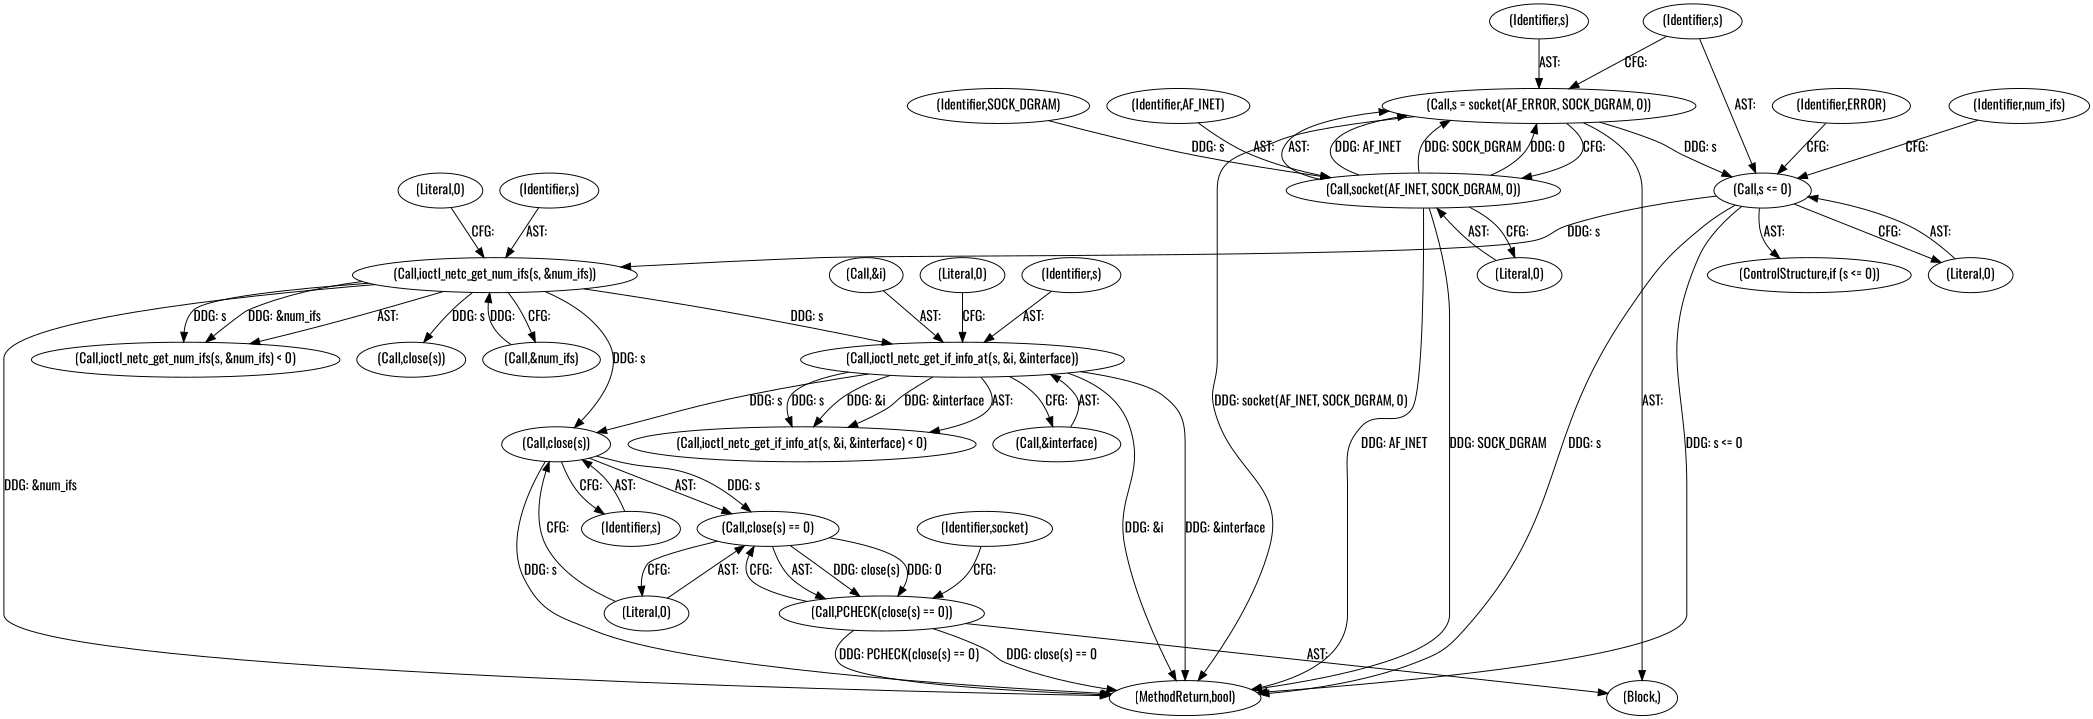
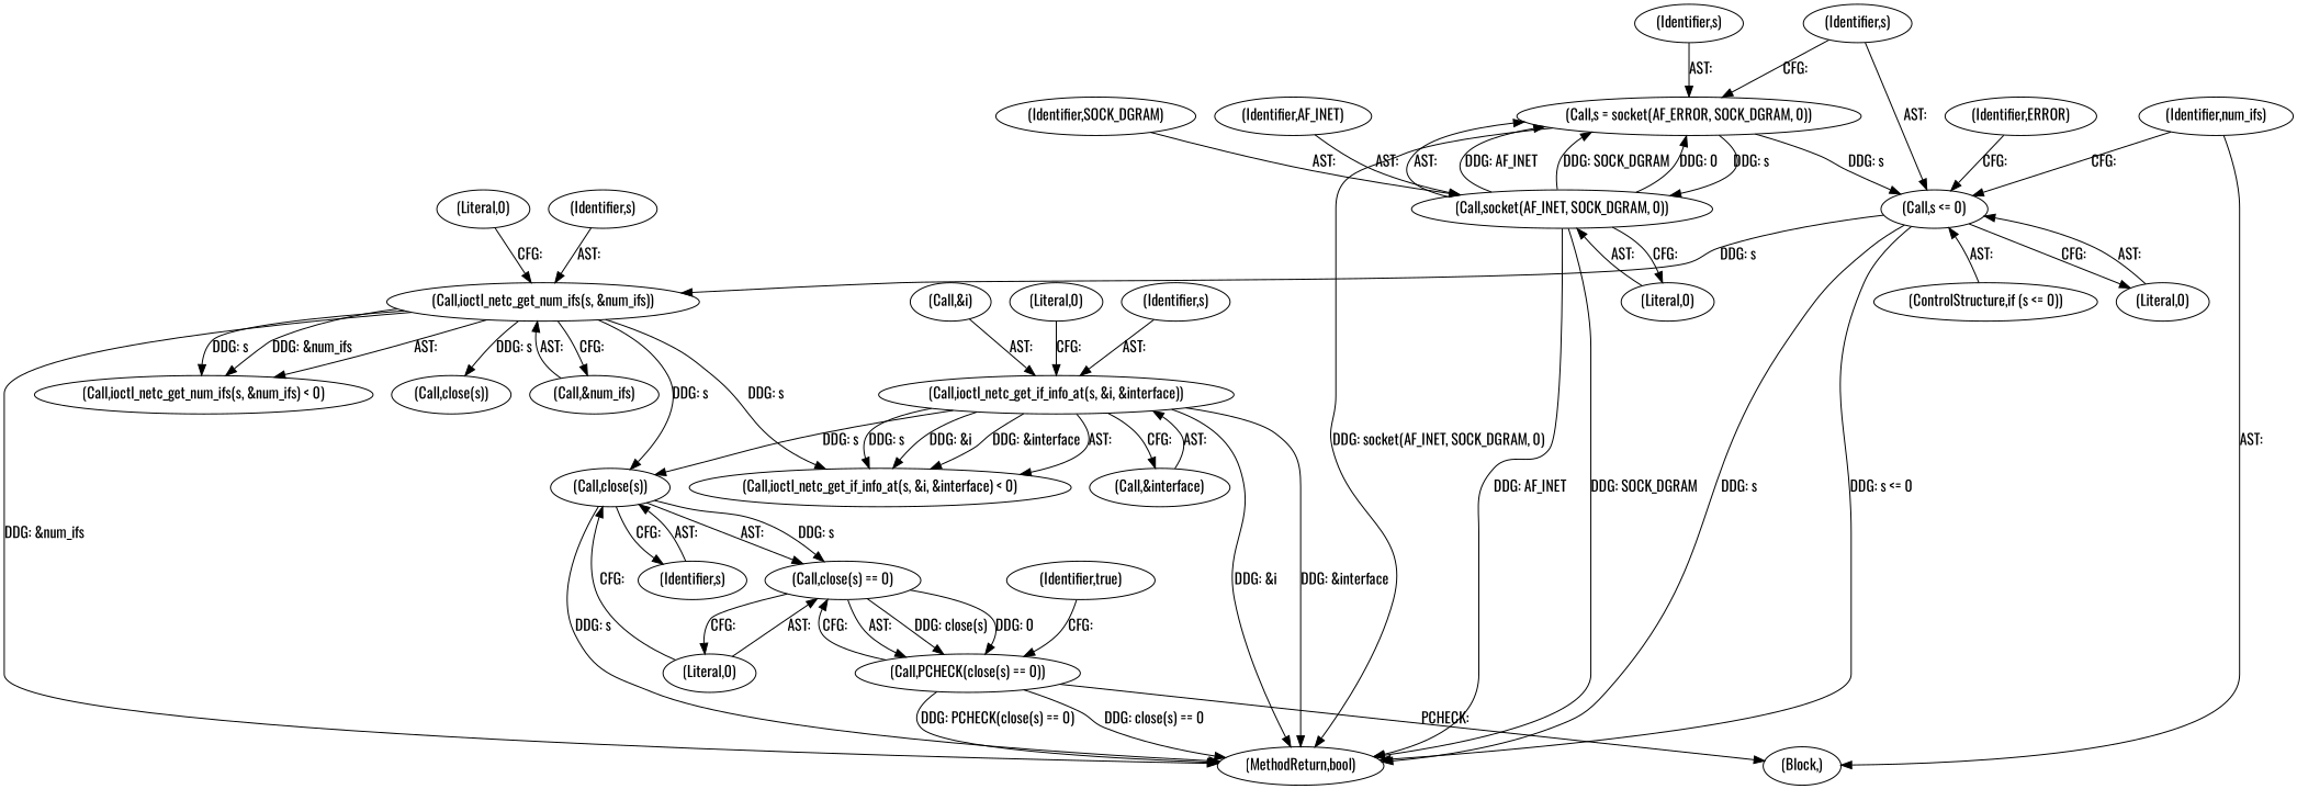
  digraph {
    fontname=Oswald
    node [fontname=Oswald]
    edge [fontname=Oswald]
    n1 [label="(Call,close(s))"]
    n2 [label="(Call,close(s) == 0)"]
    n3 [label="(Identifier,s)"]
    n4 [label="(MethodReturn,bool)"]
    n5 [label="(Call,PCHECK(close(s) == 0))"]
    n6 [label="(Literal,0)"]
    n7 [label="(Call,ioctl_netc_get_if_info_at(s, &i, &interface))"]
    n8 [label="(Call,ioctl_netc_get_if_info_at(s, &i, &interface) < 0)"]
    n9 [label="(Call,&interface)"]
    n10 [label="(Call,ioctl_netc_get_num_ifs(s, &num_ifs))"]
    n11 [label="(Call,&num_ifs)"]
    n12 [label="(Call,ioctl_netc_get_num_ifs(s, &num_ifs) < 0)"]
    n13 [label="(Call,close(s))"]
    n14 [label="(Call,s <= 0)"]
    n15 [label="(ControlStructure,if (s <= 0))"]
    n16 [label="(Literal,0)"]
    n17 [label="(Call,s = socket(AF_ERROR, SOCK_DGRAM, 0))"]
    n18 [label="(Call,socket(AF_INET, SOCK_DGRAM, 0))"]
    n19 [label="(Block,)"]
    n20 [label="(Literal,0)"]
    n21 [label="(Identifier,s)"]
    n22 [label="(Identifier,s)"]
    n23 [label="(Identifier,num_ifs)"]
    n24 [label="(Identifier,s)"]
    n25 [label="(Identifier,ERROR)"]
    n26 [label="(Identifier,SOCK_DGRAM)"]
    n27 [label="(Literal,0)"]
    n28 [label="(Call,&i)"]
    n29 [label="(Literal,0)"]
-   n30 [label="(Identifier,socket)"]
+   n30 [label="(Identifier,true)"]
    n31 [label="(Identifier,s)"]
    n32 [label="(Identifier,AF_INET)"]
    n1 -> n2 [label="AST: "]
    n1 -> n2 [label="DDG: s"]
    n1 -> n3 [label="CFG: "]
    n1 -> n4 [label="DDG: s"]
    n2 -> n5 [label="AST: "]
    n2 -> n5 [label="DDG: close(s)"]
    n2 -> n5 [label="DDG: 0"]
    n2 -> n6 [label="CFG: "]
    n3 -> n1 [label="AST: "]
    n5 -> n2 [label="CFG: "]
    n5 -> n4 [label="DDG: close(s) == 0"]
    n5 -> n4 [label="DDG: PCHECK(close(s) == 0)"]
-   n5 -> n19 [label="AST: "]
+   n5 -> n19 [label="PCHECK: "]
    n6 -> n1 [label="CFG: "]
    n6 -> n2 [label="AST: "]
    n7 -> n1 [label="DDG: s"]
    n7 -> n4 [label="DDG: &interface"]
    n7 -> n4 [label="DDG: &i"]
    n7 -> n8 [label="AST: "]
    n7 -> n8 [label="DDG: s"]
    n7 -> n8 [label="DDG: &i"]
    n7 -> n8 [label="DDG: &interface"]
    n7 -> n9 [label="CFG: "]
    n9 -> n7 [label="AST: "]
    n10 -> n1 [label="DDG: s"]
    n10 -> n4 [label="DDG: &num_ifs"]
-   n10 -> n7 [label="DDG: s"]
+   n10 -> n8 [label="DDG: s"]
    n10 -> n11 [label="CFG: "]
    n10 -> n12 [label="AST: "]
    n10 -> n12 [label="DDG: s"]
    n10 -> n12 [label="DDG: &num_ifs"]
    n10 -> n13 [label="DDG: s"]
-   n11 -> n10 [label="DDG: "]
+   n11 -> n10 [label="AST: "]
    n14 -> n4 [label="DDG: s <= 0"]
    n14 -> n4 [label="DDG: s"]
    n14 -> n10 [label="DDG: s"]
-   n14 -> n15 [label="AST: "]
+   n15 -> n14 [label="AST: "]
    n14 -> n16 [label="CFG: "]
    n16 -> n14 [label="AST: "]
    n17 -> n4 [label="DDG: socket(AF_INET, SOCK_DGRAM, 0)"]
    n17 -> n14 [label="DDG: s"]
-   n17 -> n18 [label="CFG: "]
-   n17 -> n19 [label="AST: "]
+   n17 -> n18 [label="DDG: s"]
+   n23 -> n19 [label="AST: "]
    n18 -> n4 [label="DDG: AF_INET"]
    n18 -> n4 [label="DDG: SOCK_DGRAM"]
    n18 -> n17 [label="AST: "]
    n18 -> n17 [label="DDG: AF_INET"]
    n18 -> n17 [label="DDG: SOCK_DGRAM"]
    n18 -> n17 [label="DDG: 0"]
    n18 -> n20 [label="CFG: "]
    n20 -> n18 [label="AST: "]
    n21 -> n14 [label="AST: "]
    n21 -> n17 [label="CFG: "]
    n22 -> n17 [label="AST: "]
    n23 -> n14 [label="CFG: "]
    n24 -> n7 [label="AST: "]
    n25 -> n14 [label="CFG: "]
-   n26 -> n18 [label="DDG: s"]
+   n26 -> n18 [label="AST: "]
    n27 -> n10 [label="CFG: "]
    n28 -> n7 [label="AST: "]
    n29 -> n7 [label="CFG: "]
    n30 -> n5 [label="CFG: "]
    n31 -> n10 [label="AST: "]
    n32 -> n18 [label="AST: "]
  }
